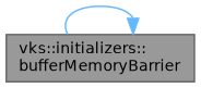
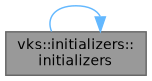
  digraph {
    rankdir=LR
-   n1 [color=gray40 fillcolor=grey60 fontcolor=black fontname=Helvetica fontsize=10 height=0.2 label="vks::initializers::\lbufferMemoryBarrier" shape=box style=filled width=0.4]
+   n1 [color=gray40 fillcolor=grey60 fontcolor=black fontname=Helvetica fontsize=10 height=0.2 label="vks::initializers::\linitializers" shape=box style=filled width=0.4]
    n1 -> n1 [color=steelblue1 fontname=Helvetica fontsize=10 labelfontname=Helvetica labelfontsize=10 style=solid]
  }
